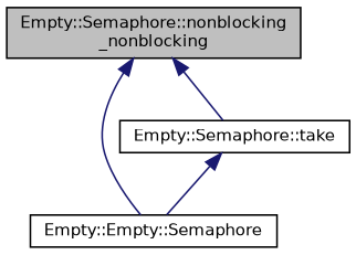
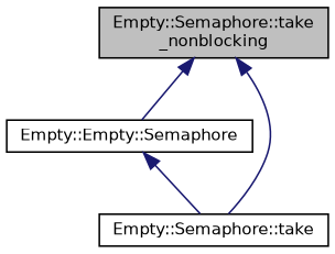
  digraph {
    rankdir=TB
    node [color=black fillcolor=white fontname=Helvetica fontsize=10 shape=record style=filled]
    edge [color=midnightblue dir=back fontname=Helvetica fontsize=10 labelfontname=Helvetica labelfontsize=10 style=solid]
-   n1 [fillcolor=grey75 fontcolor=black height=0.2 label="Empty::Semaphore::nonblocking\l_nonblocking" width=0.4]
+   n1 [fillcolor=grey75 fontcolor=black height=0.2 label="Empty::Semaphore::take\l_nonblocking" width=0.4]
    n2 [height=0.2 label="Empty::Empty::Semaphore" width=0.4]
    n3 [height=0.2 label="Empty::Semaphore::take" width=0.4]
    n1 -> n2
    n1 -> n3
-   n3 -> n2
+   n2 -> n3
  }
